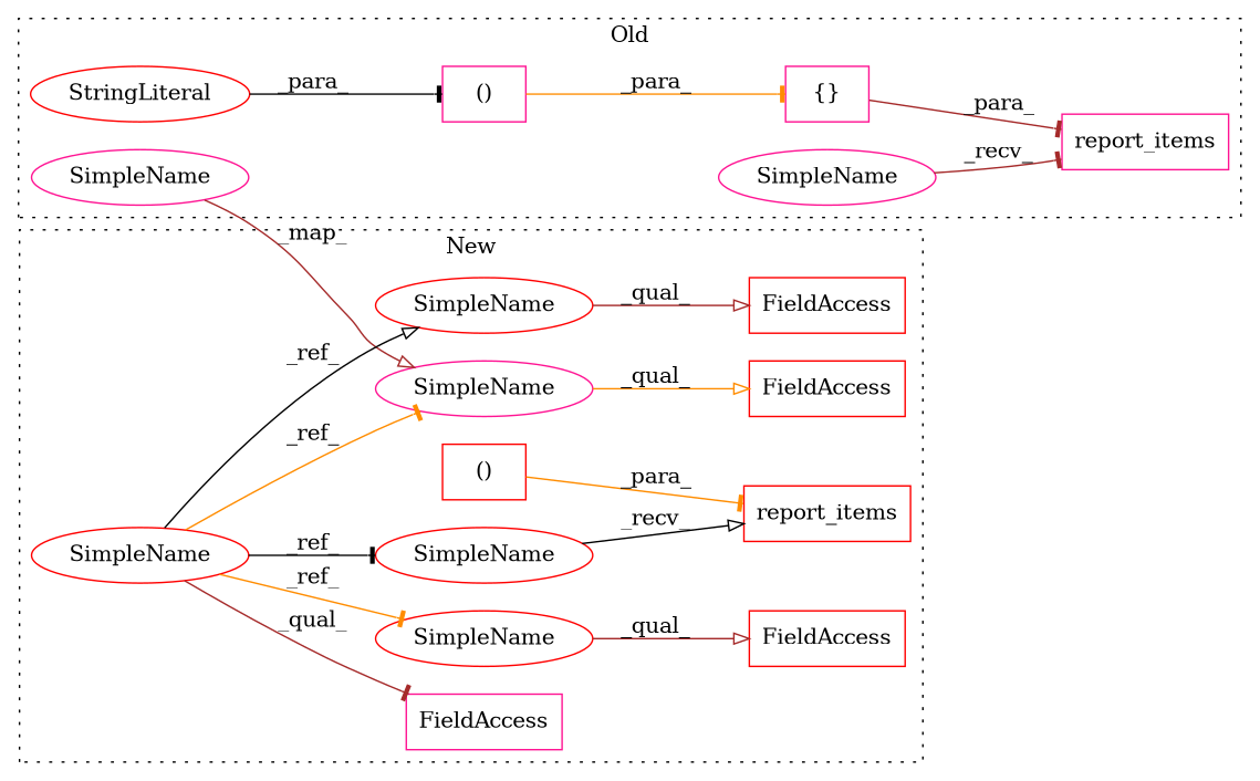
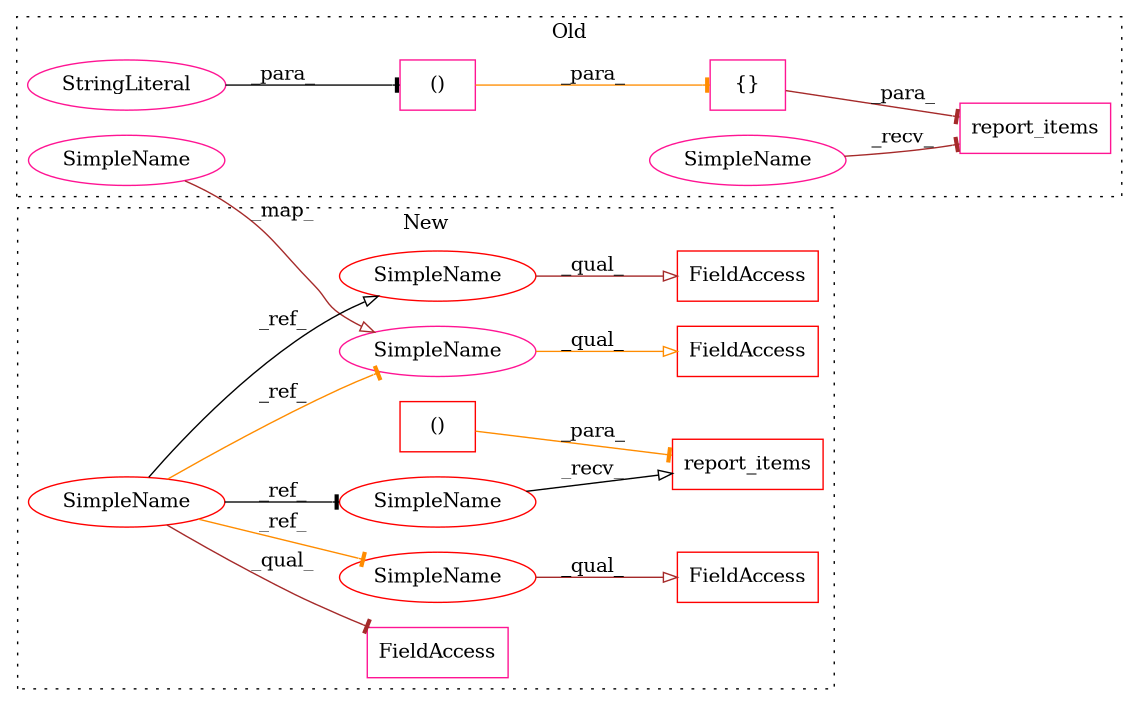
  digraph {
    rankdir=LR
    node [a=42 l=4 s=7997 shape=box color=red]
    edge [color=brown arrowhead=tee]
    n1 [a=32 l="13,1" label=report_items s="7892,8201" color=deeppink]
    n2 [a=106 l=202 label="()" color=deeppink]
-   n3 [a=45 l=13 label=StringLiteral shape=ellipse]
+   n3 [a=45 l=13 label=StringLiteral shape=ellipse color=deeppink]
    n4 [a=4 l="6,2" label="{}" s="7925,8199" color=deeppink]
    n5 [label=SimpleName s=7887 shape=ellipse color=deeppink]
    n6 [label=SimpleName s=7958 shape=ellipse color=deeppink]
    n7 [a=32 l="18,2" label=report_items s="8102,8205"]
    n8 [a=106 l=85 label="()" s=8120]
    n9 [label=SimpleName s=7905 shape=ellipse]
    n10 [a=22 l=12 label=FieldAccess s=7964]
    n11 [a=22 l=25 label=FieldAccess s=8065 color=deeppink]
    n12 [a=22 l=25 label=FieldAccess s=8039]
    n13 [a=22 l=14 label=FieldAccess s=8176]
    n14 [label=SimpleName s=8039 shape=ellipse]
    n15 [label=SimpleName s=7964 shape=ellipse]
    n16 [label=SimpleName s=8176 shape=ellipse color=deeppink]
    n17 [label=SimpleName s=8097 shape=ellipse]
    subgraph cluster_1 {
      label=Old
      style=dotted
      n1
      n2
      n3
      n4
      n5
      n6
    }
    subgraph cluster_2 {
      label=New
      style=dotted
      n7
      n8
      n9
      n10
      n11
      n12
      n13
      n14
      n15
      n16
      n17
    }
    n2 -> n4 [label=_para_ color=darkorange]
    n3 -> n2 [label=_para_ color=black]
    n4 -> n1 [label=_para_]
    n5 -> n1 [label=_recv_]
    n6 -> n16 [label=_map_ arrowhead=onormal]
    n8 -> n7 [label=_para_ color=darkorange]
    n9 -> n11 [label=_qual_]
    n9 -> n14 [label=_ref_ color=black arrowhead=onormal]
    n9 -> n15 [label=_ref_ color=darkorange]
    n9 -> n16 [label=_ref_ color=darkorange]
    n9 -> n17 [label=_ref_ color=black]
    n14 -> n12 [label=_qual_ arrowhead=onormal]
    n15 -> n10 [label=_qual_ arrowhead=onormal]
    n16 -> n13 [label=_qual_ color=darkorange arrowhead=onormal]
    n17 -> n7 [label=_recv_ color=black arrowhead=onormal]
  }
